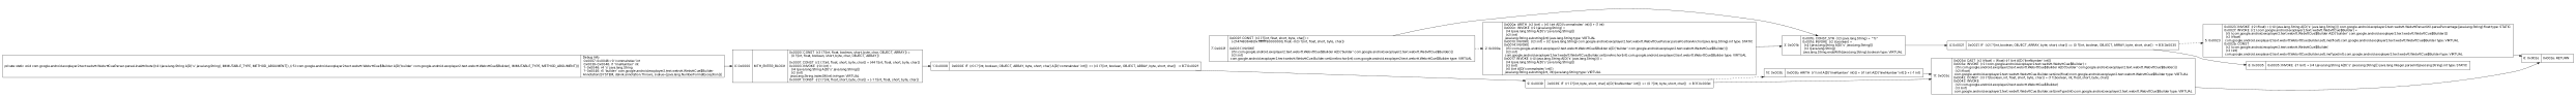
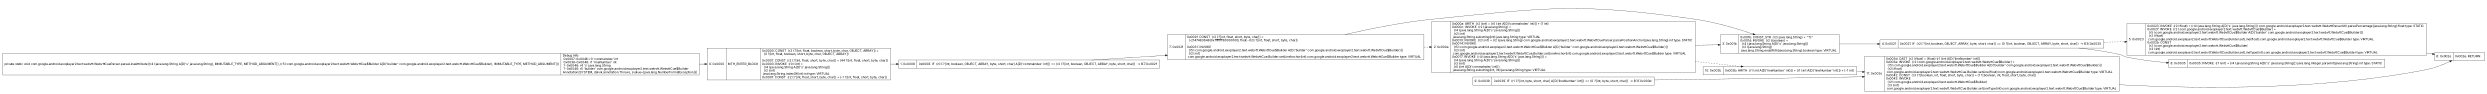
  digraph {
    fontname=Inter
    rankdir=LR
    node [fontname=Inter shape=record]
    edge [fontname=Inter]
    n1 [label="{0\:\ 0x0000|MTH_ENTER_BLOCK\l|0x0000: CONST  (r3 I:?[int, float, boolean, short, byte, char, OBJECT, ARRAY]) = \l  (0 ?[int, float, boolean, short, byte, char, OBJECT, ARRAY])\l \l0x0001: CONST  (r2 I:?[int, float, short, byte, char]) = (44 ?[int, float, short, byte, char]) \l0x0003: INVOKE  (r0 I:int) = \l  (r4 I:java.lang.String A[D('s' java.lang.String)])\l  (r2 I:int)\l java.lang.String.indexOf(int):int type: VIRTUAL \l0x0007: CONST  (r2 I:?[int, float, short, byte, char]) = (\-1 ?[int, float, short, byte, char]) \l}"]
    n2 [label="{1\:\ 0x0008|0x0008: IF  (r0 I:?[int, boolean, OBJECT, ARRAY, byte, short, char] A[D('commaIndex' int)]) == (r2 I:?[int, boolean, OBJECT, ARRAY, byte, short, char])  \-\> B:7:0x002f \l}"]
    n3 [label="{7\:\ 0x002f|0x002f: CONST  (r2 I:?[int, float, short, byte, char]) = \l  (\-2147483648(0xffffffff80000000, float:\-0.0) ?[int, float, short, byte, char])\l \l0x0031: INVOKE  \l  (r5 I:com.google.android.exoplayer2.text.webvtt.WebvttCue$Builder A[D('builder' com.google.android.exoplayer2.text.webvtt.WebvttCue$Builder)])\l  (r2 I:int)\l com.google.android.exoplayer2.text.webvtt.WebvttCue.Builder.setLineAnchor(int):com.google.android.exoplayer2.text.webvtt.WebvttCue$Builder type: VIRTUAL \l}"]
    n4 [label="{2\:\ 0x000a|0x000a: ARITH  (r2 I:int) = (r0 I:int A[D('commaIndex' int)]) + (1 int) \l0x000c: INVOKE  (r2 I:java.lang.String) = \l  (r4 I:java.lang.String A[D('s' java.lang.String)])\l  (r2 I:int)\l java.lang.String.substring(int):java.lang.String type: VIRTUAL \l0x0010: INVOKE  (r2 I:int) = (r2 I:java.lang.String) com.google.android.exoplayer2.text.webvtt.WebvttCueParser.parsePositionAnchor(java.lang.String):int type: STATIC \l0x0014: INVOKE  \l  (r5 I:com.google.android.exoplayer2.text.webvtt.WebvttCue$Builder A[D('builder' com.google.android.exoplayer2.text.webvtt.WebvttCue$Builder)])\l  (r2 I:int)\l com.google.android.exoplayer2.text.webvtt.WebvttCue.Builder.setLineAnchor(int):com.google.android.exoplayer2.text.webvtt.WebvttCue$Builder type: VIRTUAL \l0x0017: INVOKE  (r4 I:java.lang.String A[D('s' java.lang.String)]) = \l  (r4 I:java.lang.String A[D('s' java.lang.String)])\l  (r3 I:int)\l  (r0 I:int A[D('commaIndex' int)])\l java.lang.String.substring(int, int):java.lang.String type: VIRTUAL \l}"]
    n5 [label="{3\:\ 0x001b|0x001b: CONST_STR  (r2 I:java.lang.String) =  \"%\" \l0x001d: INVOKE  (r2 I:boolean) = \l  (r4 I:java.lang.String A[D('s' java.lang.String)])\l  (r2 I:java.lang.String)\l java.lang.String.endsWith(java.lang.String):boolean type: VIRTUAL \l}"]
    n6 [label="{4\:\ 0x0021|0x0021: IF  (r2 I:?[int, boolean, OBJECT, ARRAY, byte, short, char]) == (0 ?[int, boolean, OBJECT, ARRAY, byte, short, char])  \-\> B:8:0x0035 \l}"]
    n7 [label="{5\:\ 0x0023|0x0023: INVOKE  (r2 I:float) = (r4 I:java.lang.String A[D('s' java.lang.String)]) com.google.android.exoplayer2.text.webvtt.WebvttParserUtil.parsePercentage(java.lang.String):float type: STATIC \l0x0027: INVOKE  (r2 I:com.google.android.exoplayer2.text.webvtt.WebvttCue$Builder) = \l  (r5 I:com.google.android.exoplayer2.text.webvtt.WebvttCue$Builder A[D('builder' com.google.android.exoplayer2.text.webvtt.WebvttCue$Builder)])\l  (r2 I:float)\l com.google.android.exoplayer2.text.webvtt.WebvttCue.Builder.setLine(float):com.google.android.exoplayer2.text.webvtt.WebvttCue$Builder type: VIRTUAL \l0x002b: CONST  \l  (r2 I:com.google.android.exoplayer2.text.webvtt.WebvttCue$Builder)\l  (r3 I:int)\l com.google.android.exoplayer2.text.webvtt.WebvttCue.Builder.setLineType(int):com.google.android.exoplayer2.text.webvtt.WebvttCue$Builder type: VIRTUAL \l}"]
    n8 [label="{8\:\ 0x0035|0x0035: INVOKE  (r1 I:int) = (r4 I:java.lang.String A[D('s' java.lang.String)]) java.lang.Integer.parseInt(java.lang.String):int type: STATIC \l}"]
    n9 [label="{6\:\ 0x002e|0x002e: RETURN   \l}"]
    n10 [label="{9\:\ 0x0039|0x0039: IF  (r1 I:?[int, byte, short, char] A[D('lineNumber' int)]) \>= (0 ?[int, byte, short, char])  \-\> B:11:0x003d \l}"]
    n11 [label="{10\:\ 0x003b|0x003b: ARITH  (r1 I:int A[D('lineNumber' int)]) = (r1 I:int A[D('lineNumber' int)]) + (\-1 int) \l}"]
    n12 [label="{11\:\ 0x003d|0x003d: CAST  (r2 I:float) = (float) (r1 I:int A[D('lineNumber' int)]) \l0x003e: INVOKE  (r2 I:com.google.android.exoplayer2.text.webvtt.WebvttCue$Builder) = \l  (r5 I:com.google.android.exoplayer2.text.webvtt.WebvttCue$Builder A[D('builder' com.google.android.exoplayer2.text.webvtt.WebvttCue$Builder)])\l  (r2 I:float)\l com.google.android.exoplayer2.text.webvtt.WebvttCue.Builder.setLine(float):com.google.android.exoplayer2.text.webvtt.WebvttCue$Builder type: VIRTUAL \l0x0042: CONST  (r3 I:?[boolean, int, float, short, byte, char]) = (1 ?[boolean, int, float, short, byte, char]) \l0x0043: INVOKE  \l  (r2 I:com.google.android.exoplayer2.text.webvtt.WebvttCue$Builder)\l  (r3 I:int)\l com.google.android.exoplayer2.text.webvtt.WebvttCue.Builder.setLineType(int):com.google.android.exoplayer2.text.webvtt.WebvttCue$Builder type: VIRTUAL \l}"]
    n13 [label="{private static void com.google.android.exoplayer2.text.webvtt.WebvttCueParser.parseLineAttribute((r4 I:java.lang.String A[D('s' java.lang.String), IMMUTABLE_TYPE, METHOD_ARGUMENT]), (r5 I:com.google.android.exoplayer2.text.webvtt.WebvttCue$Builder A[D('builder' com.google.android.exoplayer2.text.webvtt.WebvttCue$Builder), IMMUTABLE_TYPE, METHOD_ARGUMENT]))  | Debug Info:\l  0x0007\-0x0046: r0 'commaIndex' int\l  0x0039\-0x0046: r1 'lineNumber' int\l  ?\-0x0046: r4 's' java.lang.String\l  ?\-0x0046: r5 'builder' com.google.android.exoplayer2.text.webvtt.WebvttCue$Builder\lAnnotation[SYSTEM, dalvik.annotation.Throws, \{value=[java.lang.NumberFormatException]\}]\l}"]
    n1 -> n2
-   n2 -> n10
+   n2 -> n3
    n3 -> n4 [style=dashed]
    n3 -> n5
    n4 -> n5
    n5 -> n6
    n6 -> n7 [style=dashed]
    n6 -> n8
    n7 -> n9
-   n10 -> n11 [style=dashed]
+   n4 -> n11 [style=dashed]
    n10 -> n12
    n11 -> n12
    n12 -> n9
    n13 -> n1
  }
